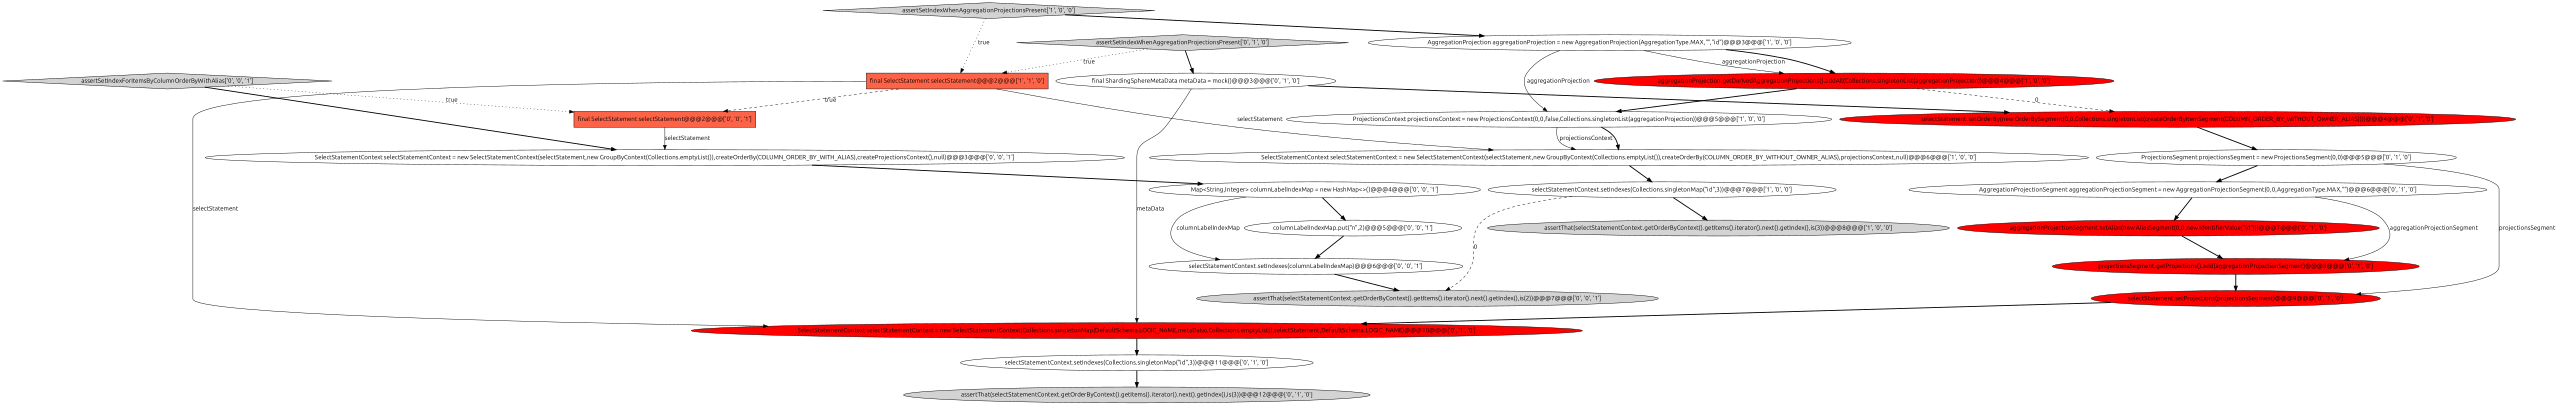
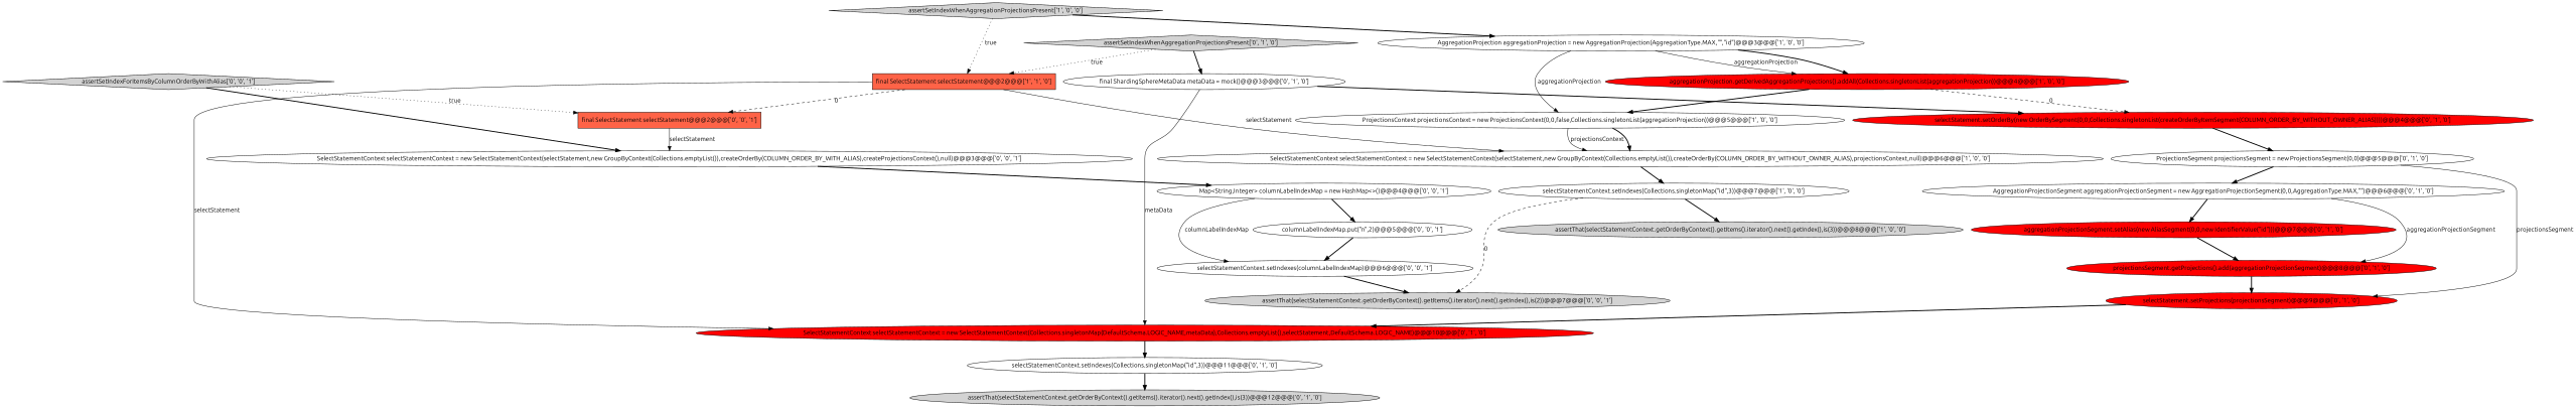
  digraph {
    fontname=Ubuntu
    node [fillcolor=white shape=ellipse style=filled fontname=Ubuntu]
    edge [style=bold fontname=Ubuntu]
    n1 [label="selectStatementContext.setIndexes(Collections.singletonMap(\"id\",3))@@@11@@@['0', '1', '0']"]
    n2 [fillcolor=lightgray label="assertThat(selectStatementContext.getOrderByContext().getItems().iterator().next().getIndex(),is(3))@@@12@@@['0', '1', '0']"]
    n3 [fillcolor=lightgray label="assertSetIndexWhenAggregationProjectionsPresent['1', '0', '0']" shape=diamond]
    n4 [fillcolor=tomato label="final SelectStatement selectStatement@@@2@@@['1', '1', '0']" shape=box]
    n5 [label="AggregationProjection aggregationProjection = new AggregationProjection(AggregationType.MAX,\"\",\"id\")@@@3@@@['1', '0', '0']"]
    n6 [fillcolor=lightgray label="assertThat(selectStatementContext.getOrderByContext().getItems().iterator().next().getIndex(),is(3))@@@8@@@['1', '0', '0']"]
    n7 [label="Map<String,Integer> columnLabelIndexMap = new HashMap<>()@@@4@@@['0', '0', '1']"]
    n8 [label="columnLabelIndexMap.put(\"n\",2)@@@5@@@['0', '0', '1']"]
    n9 [label="selectStatementContext.setIndexes(columnLabelIndexMap)@@@6@@@['0', '0', '1']"]
    n10 [fillcolor=red label="selectStatement.setProjections(projectionsSegment)@@@9@@@['0', '1', '0']"]
    n11 [fillcolor=red label="SelectStatementContext selectStatementContext = new SelectStatementContext(Collections.singletonMap(DefaultSchema.LOGIC_NAME,metaData),Collections.emptyList(),selectStatement,DefaultSchema.LOGIC_NAME)@@@10@@@['0', '1', '0']"]
    n12 [fillcolor=red label="selectStatement.setOrderBy(new OrderBySegment(0,0,Collections.singletonList(createOrderByItemSegment(COLUMN_ORDER_BY_WITHOUT_OWNER_ALIAS))))@@@4@@@['0', '1', '0']"]
    n13 [label="ProjectionsSegment projectionsSegment = new ProjectionsSegment(0,0)@@@5@@@['0', '1', '0']"]
    n14 [label="SelectStatementContext selectStatementContext = new SelectStatementContext(selectStatement,new GroupByContext(Collections.emptyList()),createOrderBy(COLUMN_ORDER_BY_WITHOUT_OWNER_ALIAS),projectionsContext,null)@@@6@@@['1', '0', '0']"]
    n15 [fillcolor=tomato label="final SelectStatement selectStatement@@@2@@@['0', '0', '1']" shape=box]
    n16 [fillcolor=lightgray label="assertThat(selectStatementContext.getOrderByContext().getItems().iterator().next().getIndex(),is(2))@@@7@@@['0', '0', '1']"]
    n17 [label="selectStatementContext.setIndexes(Collections.singletonMap(\"id\",3))@@@7@@@['1', '0', '0']"]
    n18 [label="ProjectionsContext projectionsContext = new ProjectionsContext(0,0,false,Collections.singletonList(aggregationProjection))@@@5@@@['1', '0', '0']"]
    n19 [label="SelectStatementContext selectStatementContext = new SelectStatementContext(selectStatement,new GroupByContext(Collections.emptyList()),createOrderBy(COLUMN_ORDER_BY_WITH_ALIAS),createProjectionsContext(),null)@@@3@@@['0', '0', '1']"]
    n20 [label="AggregationProjectionSegment aggregationProjectionSegment = new AggregationProjectionSegment(0,0,AggregationType.MAX,\"\")@@@6@@@['0', '1', '0']"]
    n21 [fillcolor=red label="projectionsSegment.getProjections().add(aggregationProjectionSegment)@@@8@@@['0', '1', '0']"]
    n22 [fillcolor=red label="aggregationProjectionSegment.setAlias(new AliasSegment(0,0,new IdentifierValue(\"id\")))@@@7@@@['0', '1', '0']"]
    n23 [fillcolor=lightgray label="assertSetIndexWhenAggregationProjectionsPresent['0', '1', '0']" shape=diamond]
    n24 [label="final ShardingSphereMetaData metaData = mock()@@@3@@@['0', '1', '0']"]
    n25 [fillcolor=lightgray label="assertSetIndexForItemsByColumnOrderByWithAlias['0', '0', '1']" shape=diamond]
    n26 [fillcolor=red label="aggregationProjection.getDerivedAggregationProjections().addAll(Collections.singletonList(aggregationProjection))@@@4@@@['1', '0', '0']"]
    n1 -> n2
    n3 -> n4 [label=true style=dotted]
    n3 -> n5
    n4 -> n11 [label=selectStatement style=solid]
    n4 -> n14 [label=selectStatement style=solid]
-   n4 -> n15 [label=true style=dashed]
+   n4 -> n15 [label=0 style=dashed]
    n5 -> n18 [label=aggregationProjection style=solid]
    n5 -> n26 [label=aggregationProjection style=solid]
    n5 -> n26
    n7 -> n8
    n7 -> n9 [label=columnLabelIndexMap style=solid]
    n8 -> n9
    n9 -> n16
    n10 -> n11
    n11 -> n1
    n12 -> n13
    n13 -> n10 [label=projectionsSegment style=solid]
    n13 -> n20
    n14 -> n17
    n15 -> n19 [label=selectStatement style=solid]
    n17 -> n6
    n17 -> n16 [label=0 style=dashed]
    n18 -> n14 [label=projectionsContext style=solid]
    n18 -> n14
    n19 -> n7
    n20 -> n21 [label=aggregationProjectionSegment style=solid]
    n20 -> n22
    n21 -> n10
    n22 -> n21
    n23 -> n4 [label=true style=dotted]
    n23 -> n24
    n24 -> n11 [label=metaData style=solid]
    n24 -> n12
    n25 -> n15 [label=true style=dotted]
    n25 -> n19
    n26 -> n12 [label=0 style=dashed]
    n26 -> n18
  }
